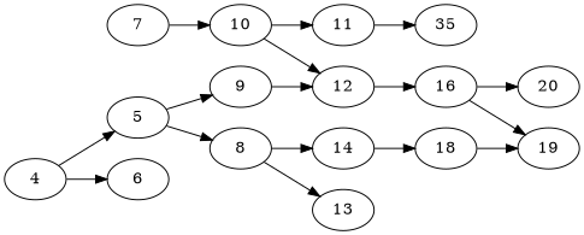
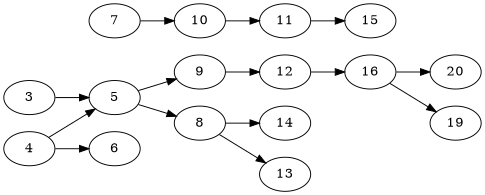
  digraph {
    rankdir=LR
    node [alpha=0.19]
    7 [expect_size=20538368]
    10 [alpha=0.14 expect_size=51543040]
    12 [expect_size=49510400]
    11 [alpha=0.10 expect_size=25440256]
+   3 [alpha=0.17 expect_size=42090496]
    5 [alpha=0.18 expect_size=19637248]
    8 [alpha=0.20 expect_size=23328768]
    9 [alpha=0.16 expect_size=12870656]
    13 [alpha=0.02 expect_size=34533376]
    14 [alpha=0.15 expect_size=27906048]
    4 [alpha=0.17 expect_size=10436608]
    6 [alpha=0.14 expect_size=47224832]
-   18 [alpha=0.11 expect_size=45536256]
    16 [alpha=0.04 expect_size=14808064]
-   15 [alpha=0.18 expect_size=20165632 label=35]
+   15 [alpha=0.18 expect_size=20165632]
    19 [alpha=0.16 expect_size=44665856]
    20 [alpha=0.00 expect_size=35363840]
    7 -> 10
-   10 -> 12
    10 -> 11
    12 -> 16
    11 -> 15
+   3 -> 5
    5 -> 8
    5 -> 9
    8 -> 13
    8 -> 14
    9 -> 12
-   14 -> 18
    4 -> 5
    4 -> 6
-   18 -> 19
    16 -> 19
    16 -> 20
  }
